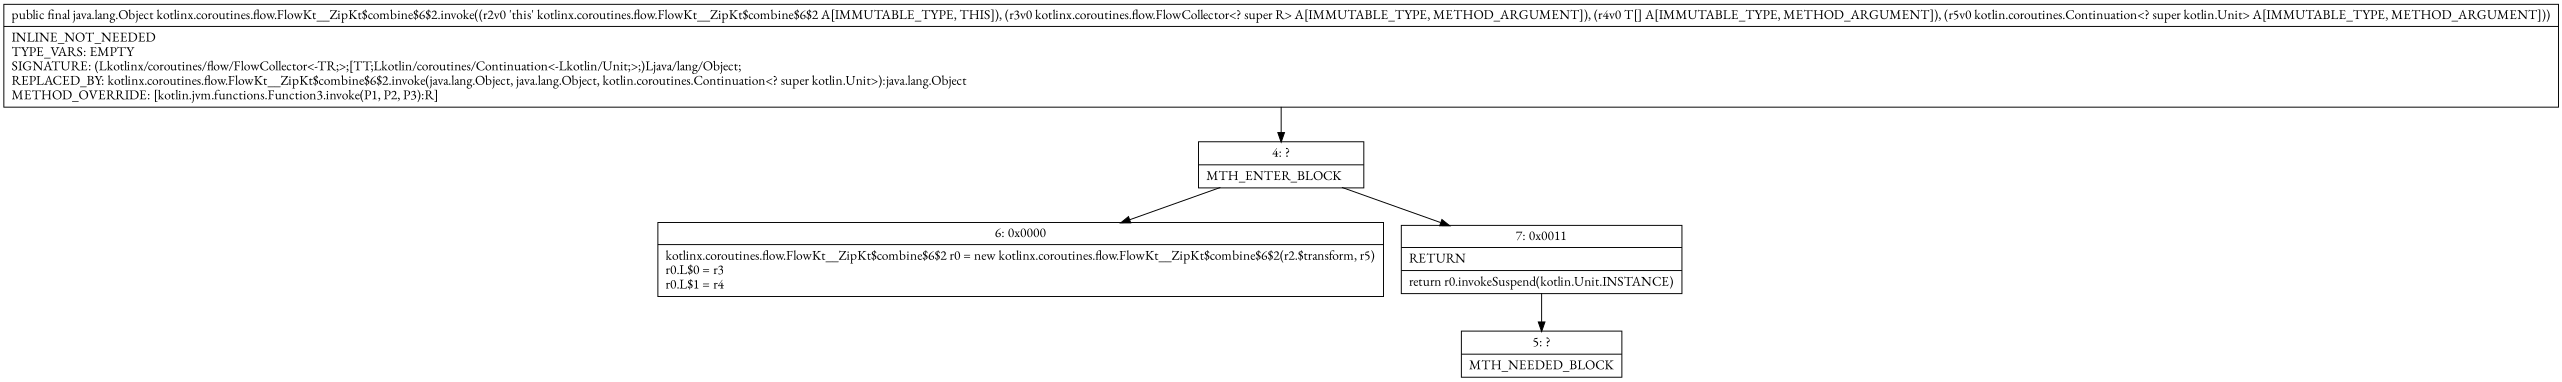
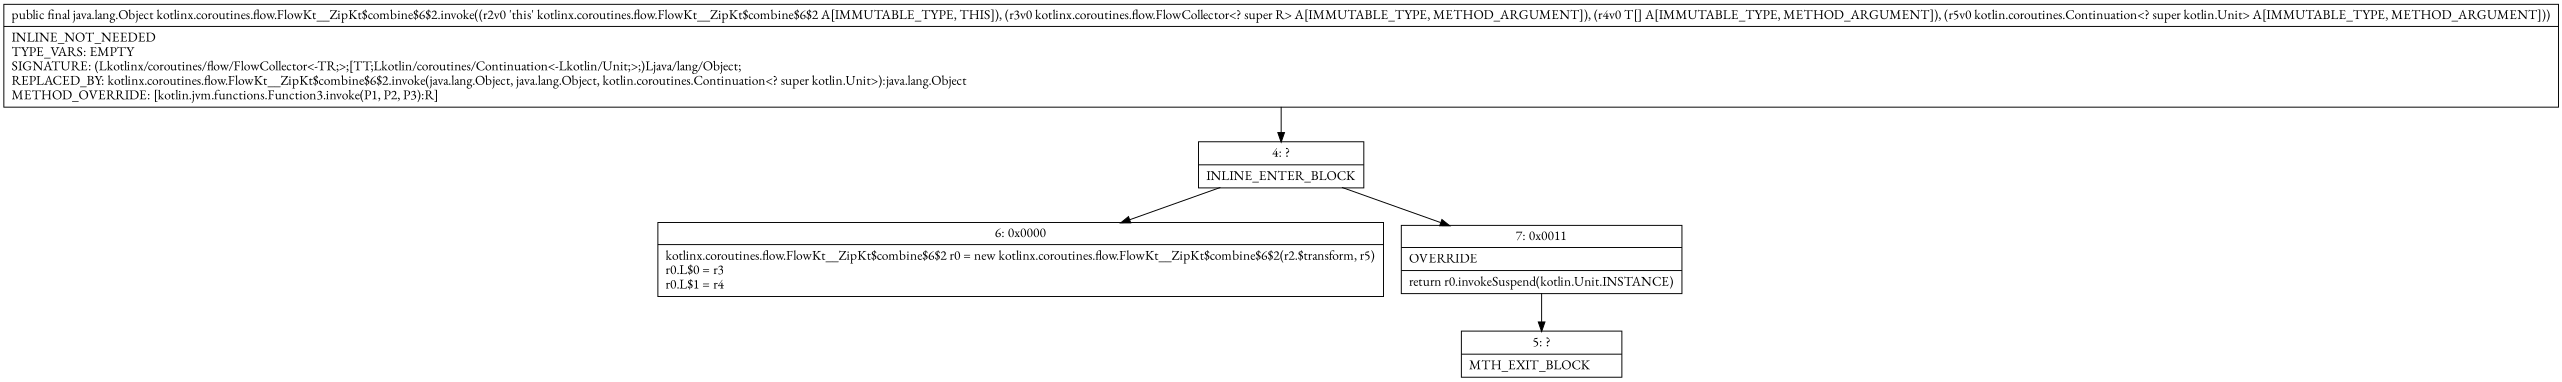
  digraph {
    fontname="EB Garamond"
    node [fontname="EB Garamond" shape=record]
    edge [fontname="EB Garamond"]
-   n1 [label="{4\:\ ?|MTH_ENTER_BLOCK\l}"]
+   n1 [label="{4\:\ ?|INLINE_ENTER_BLOCK\l}"]
    n2 [label="{6\:\ 0x0000|kotlinx.coroutines.flow.FlowKt__ZipKt$combine$6$2 r0 = new kotlinx.coroutines.flow.FlowKt__ZipKt$combine$6$2(r2.$transform, r5)\lr0.L$0 = r3\lr0.L$1 = r4\l}"]
-   n3 [label="{7\:\ 0x0011|RETURN\l|return r0.invokeSuspend(kotlin.Unit.INSTANCE)\l}"]
-   n4 [label="{5\:\ ?|MTH_NEEDED_BLOCK\l}"]
+   n3 [label="{7\:\ 0x0011|OVERRIDE\l|return r0.invokeSuspend(kotlin.Unit.INSTANCE)\l}"]
+   n4 [label="{5\:\ ?|MTH_EXIT_BLOCK\l}"]
    n5 [label="{public final java.lang.Object kotlinx.coroutines.flow.FlowKt__ZipKt$combine$6$2.invoke((r2v0 'this' kotlinx.coroutines.flow.FlowKt__ZipKt$combine$6$2 A[IMMUTABLE_TYPE, THIS]), (r3v0 kotlinx.coroutines.flow.FlowCollector\<? super R\> A[IMMUTABLE_TYPE, METHOD_ARGUMENT]), (r4v0 T[] A[IMMUTABLE_TYPE, METHOD_ARGUMENT]), (r5v0 kotlin.coroutines.Continuation\<? super kotlin.Unit\> A[IMMUTABLE_TYPE, METHOD_ARGUMENT]))  | INLINE_NOT_NEEDED\lTYPE_VARS: EMPTY\lSIGNATURE: (Lkotlinx\/coroutines\/flow\/FlowCollector\<\-TR;\>;[TT;Lkotlin\/coroutines\/Continuation\<\-Lkotlin\/Unit;\>;)Ljava\/lang\/Object;\lREPLACED_BY: kotlinx.coroutines.flow.FlowKt__ZipKt$combine$6$2.invoke(java.lang.Object, java.lang.Object, kotlin.coroutines.Continuation\<? super kotlin.Unit\>):java.lang.Object\lMETHOD_OVERRIDE: [kotlin.jvm.functions.Function3.invoke(P1, P2, P3):R]\l}"]
    n1 -> n2
    n1 -> n3
    n3 -> n4
    n5 -> n1
  }
